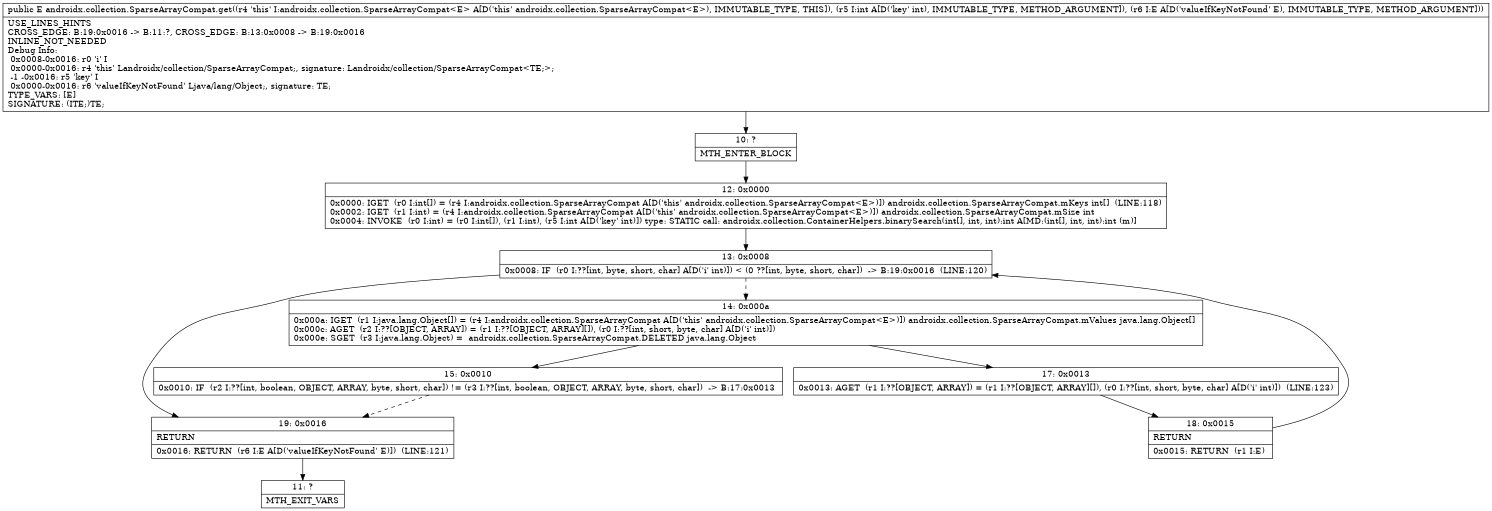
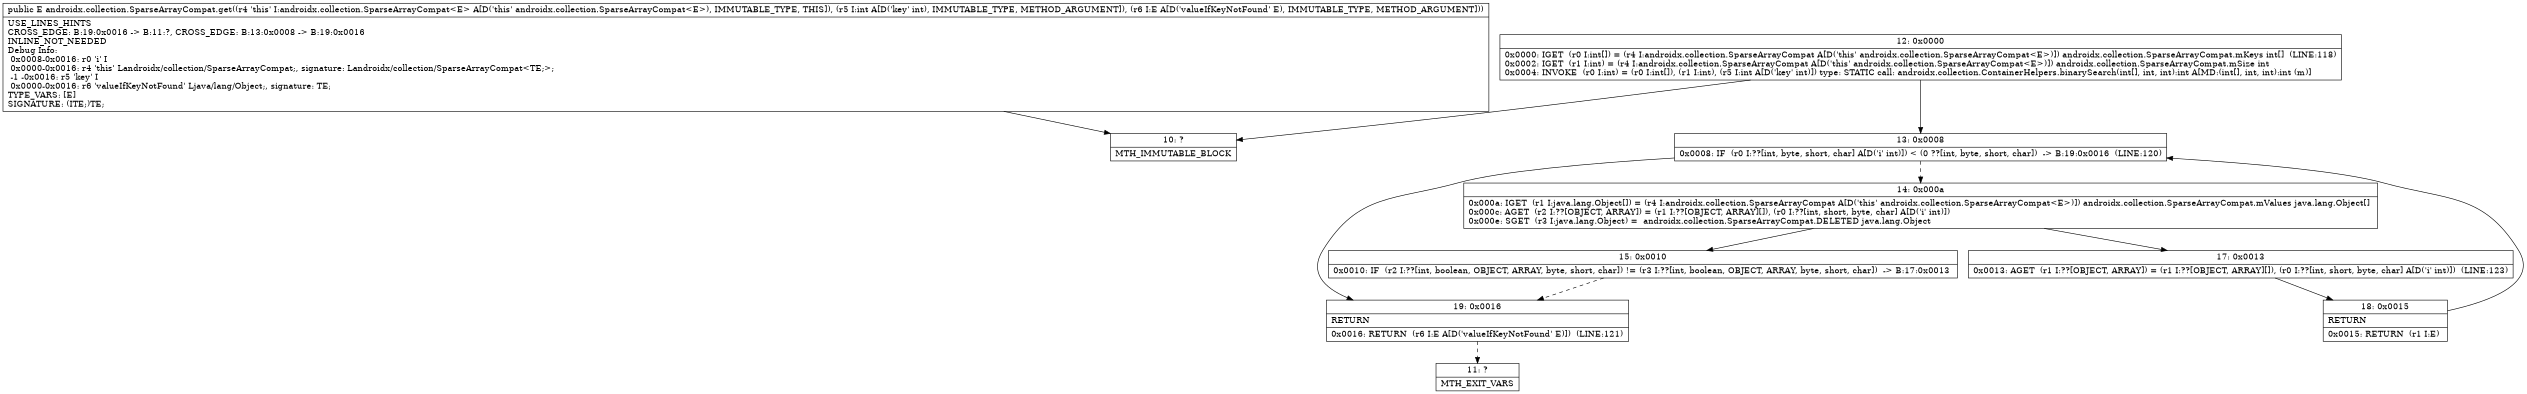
  digraph {
    node [shape=record]
-   n1 [label="{10\:\ ?|MTH_ENTER_BLOCK\l}"]
+   n1 [label="{10\:\ ?|MTH_IMMUTABLE_BLOCK\l}"]
    n2 [label="{12\:\ 0x0000|0x0000: IGET  (r0 I:int[]) = (r4 I:androidx.collection.SparseArrayCompat A[D('this' androidx.collection.SparseArrayCompat\<E\>)]) androidx.collection.SparseArrayCompat.mKeys int[]  (LINE:118)\l0x0002: IGET  (r1 I:int) = (r4 I:androidx.collection.SparseArrayCompat A[D('this' androidx.collection.SparseArrayCompat\<E\>)]) androidx.collection.SparseArrayCompat.mSize int \l0x0004: INVOKE  (r0 I:int) = (r0 I:int[]), (r1 I:int), (r5 I:int A[D('key' int)]) type: STATIC call: androidx.collection.ContainerHelpers.binarySearch(int[], int, int):int A[MD:(int[], int, int):int (m)]\l}"]
    n3 [label="{13\:\ 0x0008|0x0008: IF  (r0 I:??[int, byte, short, char] A[D('i' int)]) \< (0 ??[int, byte, short, char])  \-\> B:19:0x0016  (LINE:120)\l}"]
    n4 [label="{14\:\ 0x000a|0x000a: IGET  (r1 I:java.lang.Object[]) = (r4 I:androidx.collection.SparseArrayCompat A[D('this' androidx.collection.SparseArrayCompat\<E\>)]) androidx.collection.SparseArrayCompat.mValues java.lang.Object[] \l0x000c: AGET  (r2 I:??[OBJECT, ARRAY]) = (r1 I:??[OBJECT, ARRAY][]), (r0 I:??[int, short, byte, char] A[D('i' int)]) \l0x000e: SGET  (r3 I:java.lang.Object) =  androidx.collection.SparseArrayCompat.DELETED java.lang.Object \l}"]
    n5 [label="{19\:\ 0x0016|RETURN\l|0x0016: RETURN  (r6 I:E A[D('valueIfKeyNotFound' E)])  (LINE:121)\l}"]
    n6 [label="{15\:\ 0x0010|0x0010: IF  (r2 I:??[int, boolean, OBJECT, ARRAY, byte, short, char]) != (r3 I:??[int, boolean, OBJECT, ARRAY, byte, short, char])  \-\> B:17:0x0013 \l}"]
    n7 [label="{17\:\ 0x0013|0x0013: AGET  (r1 I:??[OBJECT, ARRAY]) = (r1 I:??[OBJECT, ARRAY][]), (r0 I:??[int, short, byte, char] A[D('i' int)])  (LINE:123)\l}"]
    n8 [label="{11\:\ ?|MTH_EXIT_VARS\l}"]
    n9 [label="{18\:\ 0x0015|RETURN\l|0x0015: RETURN  (r1 I:E) \l}"]
    n10 [label="{public E androidx.collection.SparseArrayCompat.get((r4 'this' I:androidx.collection.SparseArrayCompat\<E\> A[D('this' androidx.collection.SparseArrayCompat\<E\>), IMMUTABLE_TYPE, THIS]), (r5 I:int A[D('key' int), IMMUTABLE_TYPE, METHOD_ARGUMENT]), (r6 I:E A[D('valueIfKeyNotFound' E), IMMUTABLE_TYPE, METHOD_ARGUMENT]))  | USE_LINES_HINTS\lCROSS_EDGE: B:19:0x0016 \-\> B:11:?, CROSS_EDGE: B:13:0x0008 \-\> B:19:0x0016\lINLINE_NOT_NEEDED\lDebug Info:\l  0x0008\-0x0016: r0 'i' I\l  0x0000\-0x0016: r4 'this' Landroidx\/collection\/SparseArrayCompat;, signature: Landroidx\/collection\/SparseArrayCompat\<TE;\>;\l  \-1 \-0x0016: r5 'key' I\l  0x0000\-0x0016: r6 'valueIfKeyNotFound' Ljava\/lang\/Object;, signature: TE;\lTYPE_VARS: [E]\lSIGNATURE: (ITE;)TE;\l}"]
-   n1 -> n2
+   n2 -> n1
    n2 -> n3
    n3 -> n4 [style=dashed]
    n3 -> n5
    n4 -> n6
    n4 -> n7
-   n5 -> n8
+   n5 -> n8 [style=dashed]
    n6 -> n5 [style=dashed]
    n7 -> n9
    n9 -> n3
    n10 -> n1
  }
